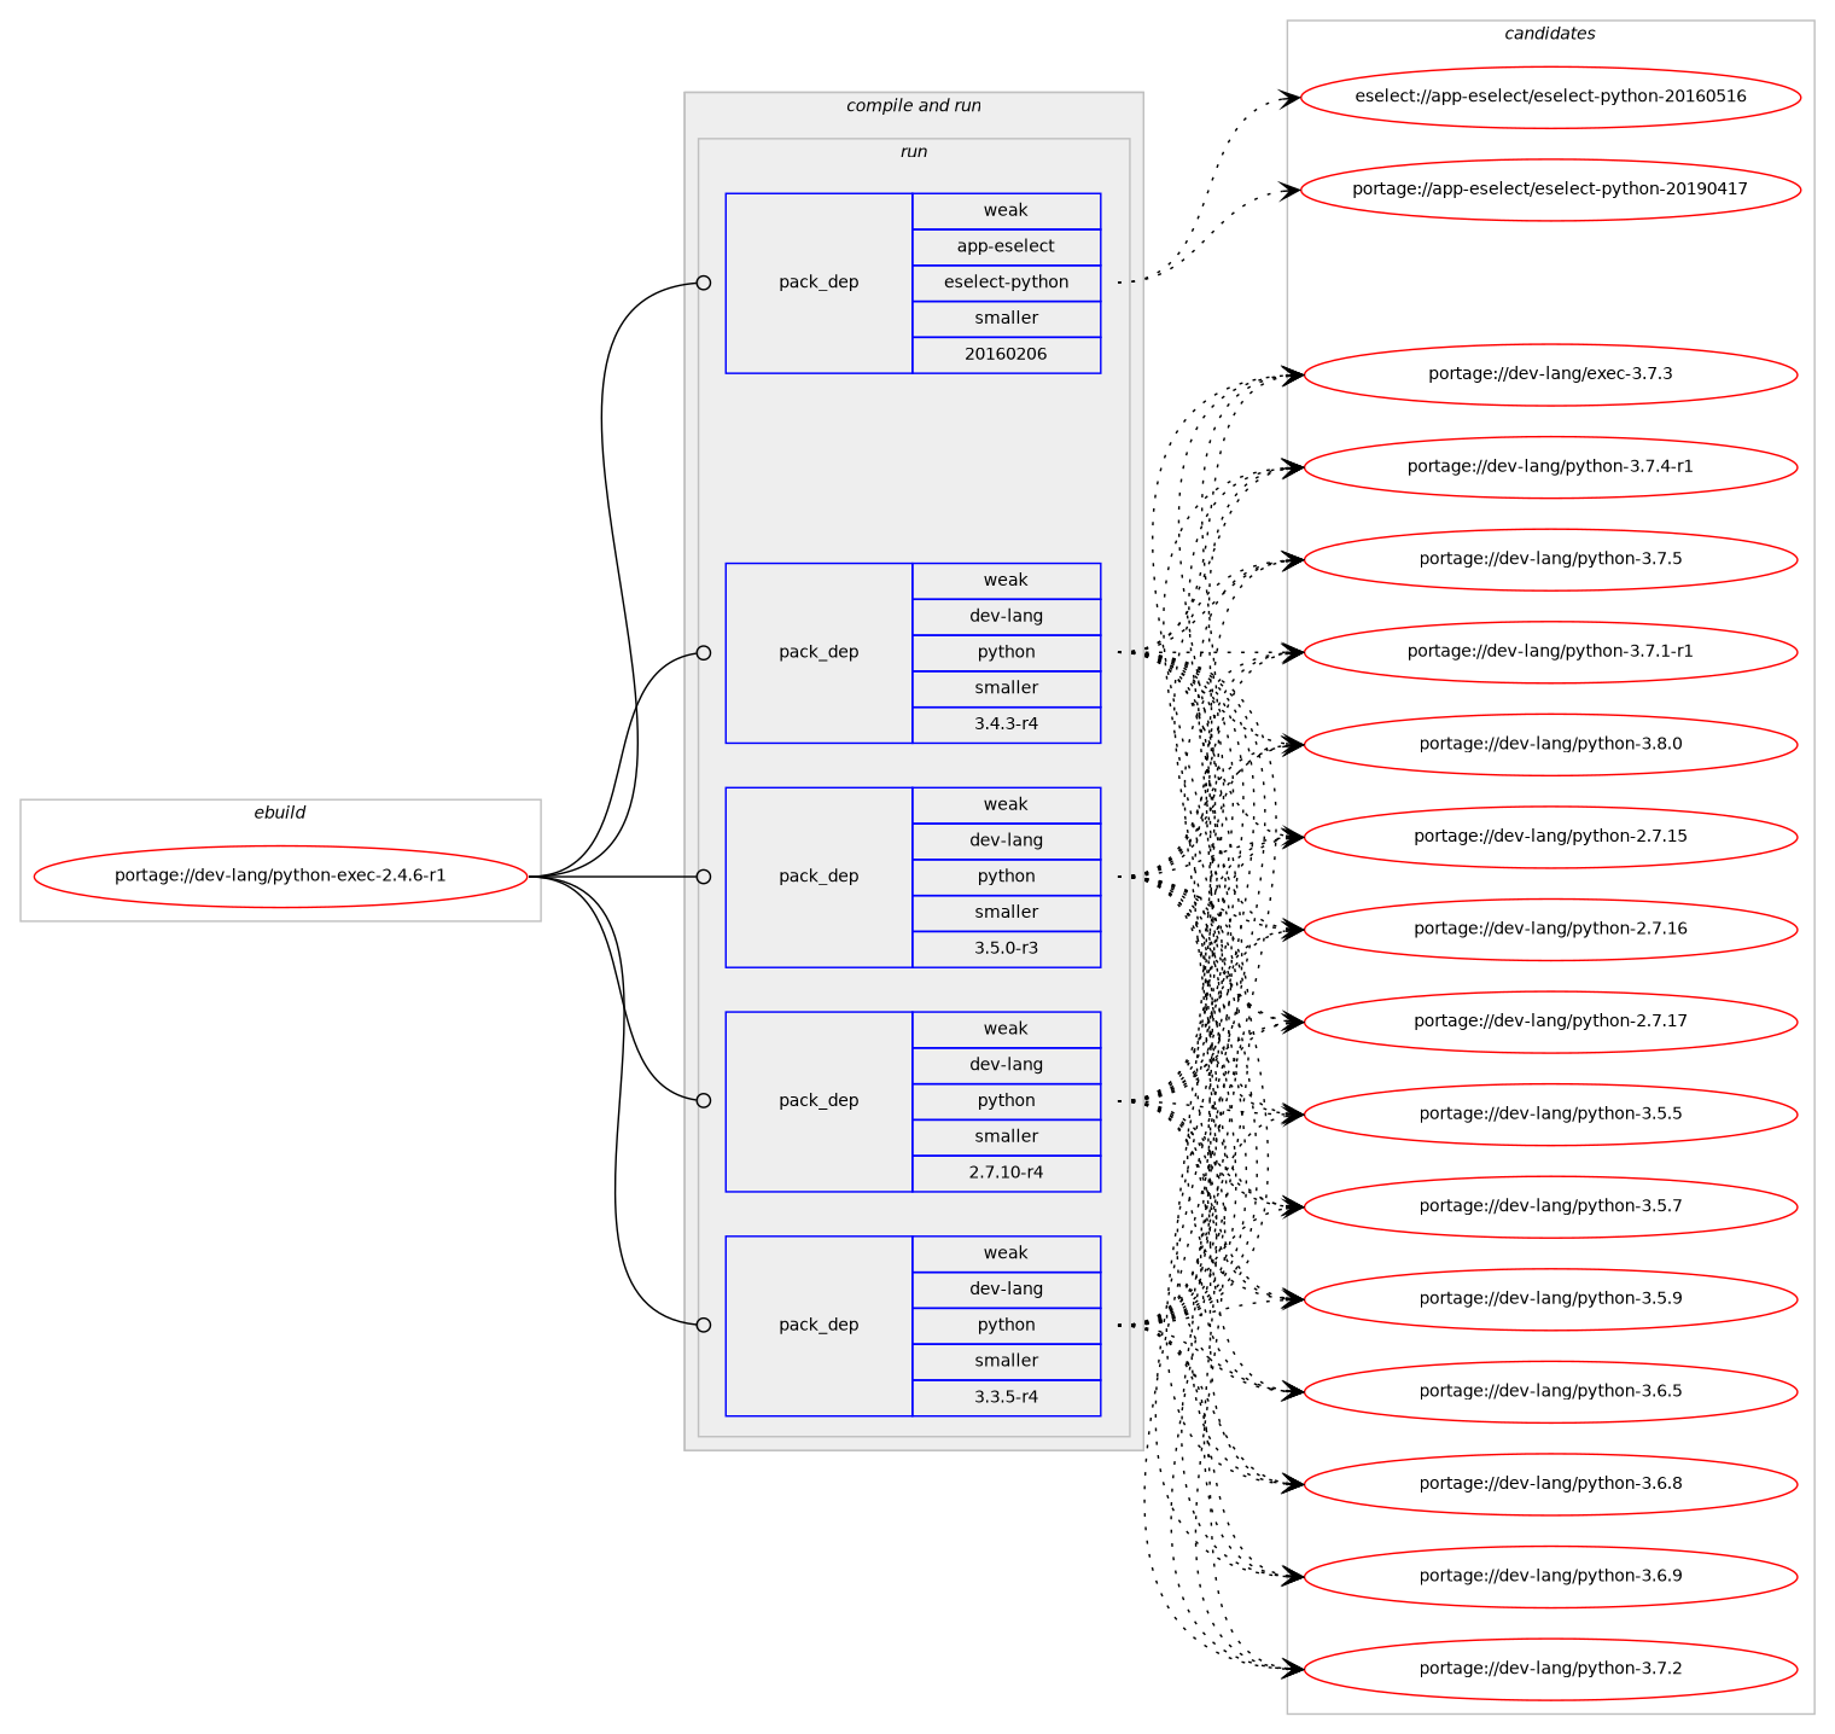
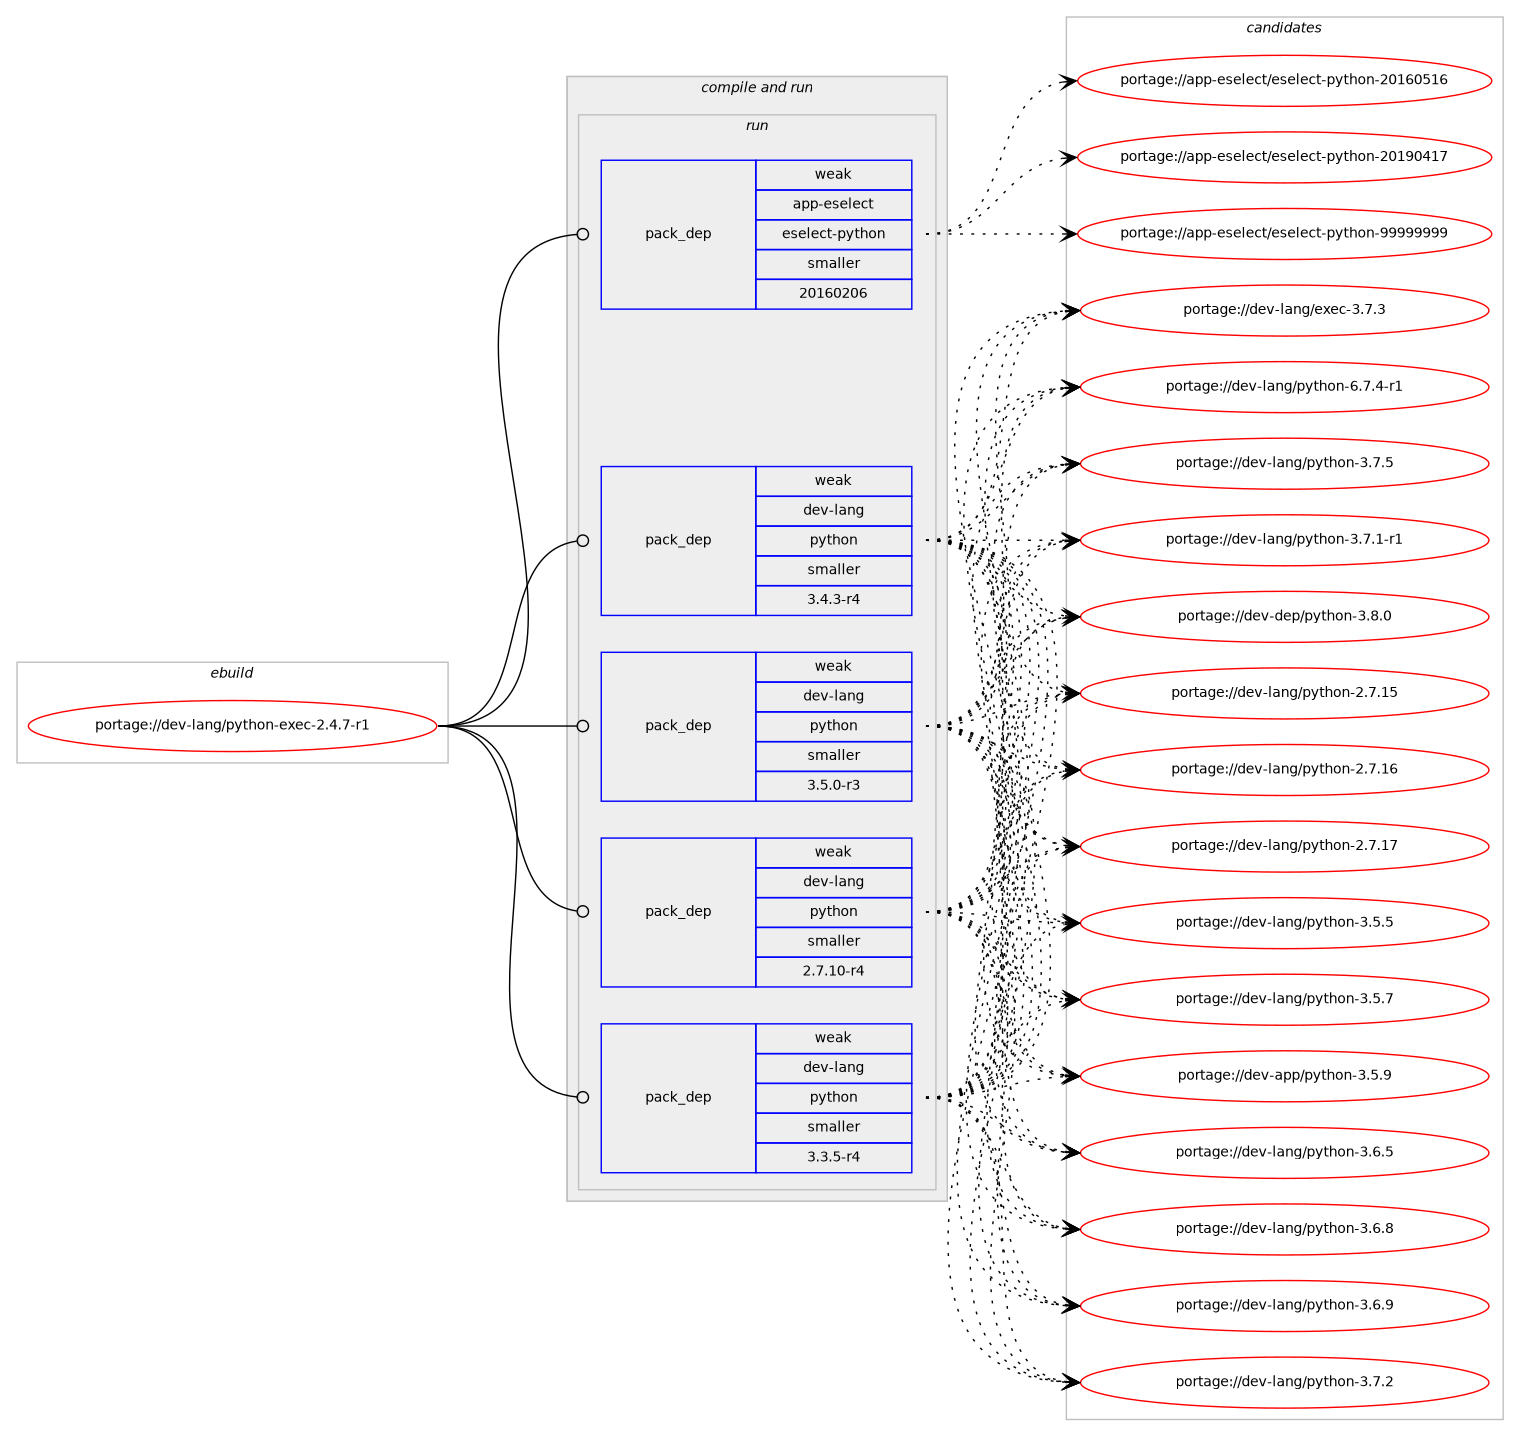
  digraph {
    compound=true
    concentrate=true
    fontname=Helvetica
    fontsize=10
    newrank=true
    rankdir=LR
    ranksep=1.5
    node [color=red fontname=Helvetica fontsize=10]
    edge [arrowhead=vee headport=w style=dotted tailport=e weight=100]
-   n1 [label="portage://dev-lang/python-exec-2.4.6-r1" width=4]
+   n1 [label="portage://dev-lang/python-exec-2.4.7-r1" width=4]
    n2 [color=blue label=<<TABLE BORDER="0" CELLBORDER="1" CELLSPACING="0" CELLPADDING="4" WIDTH="220"><TR><TD ROWSPAN="6" CELLPADDING="30">pack_dep</TD></TR><TR><TD WIDTH="110">weak</TD></TR><TR><TD>app-eselect</TD></TR><TR><TD>eselect-python</TD></TR><TR><TD>smaller</TD></TR><TR><TD>20160206</TD></TR></TABLE>> shape=none]
    n3 [color=blue label=<<TABLE BORDER="0" CELLBORDER="1" CELLSPACING="0" CELLPADDING="4" WIDTH="220"><TR><TD ROWSPAN="6" CELLPADDING="30">pack_dep</TD></TR><TR><TD WIDTH="110">weak</TD></TR><TR><TD>dev-lang</TD></TR><TR><TD>python</TD></TR><TR><TD>smaller</TD></TR><TR><TD>2.7.10-r4</TD></TR></TABLE>> shape=none]
    n4 [color=blue label=<<TABLE BORDER="0" CELLBORDER="1" CELLSPACING="0" CELLPADDING="4" WIDTH="220"><TR><TD ROWSPAN="6" CELLPADDING="30">pack_dep</TD></TR><TR><TD WIDTH="110">weak</TD></TR><TR><TD>dev-lang</TD></TR><TR><TD>python</TD></TR><TR><TD>smaller</TD></TR><TR><TD>3.3.5-r4</TD></TR></TABLE>> shape=none]
    n5 [color=blue label=<<TABLE BORDER="0" CELLBORDER="1" CELLSPACING="0" CELLPADDING="4" WIDTH="220"><TR><TD ROWSPAN="6" CELLPADDING="30">pack_dep</TD></TR><TR><TD WIDTH="110">weak</TD></TR><TR><TD>dev-lang</TD></TR><TR><TD>python</TD></TR><TR><TD>smaller</TD></TR><TR><TD>3.4.3-r4</TD></TR></TABLE>> shape=none]
    n6 [color=blue label=<<TABLE BORDER="0" CELLBORDER="1" CELLSPACING="0" CELLPADDING="4" WIDTH="220"><TR><TD ROWSPAN="6" CELLPADDING="30">pack_dep</TD></TR><TR><TD WIDTH="110">weak</TD></TR><TR><TD>dev-lang</TD></TR><TR><TD>python</TD></TR><TR><TD>smaller</TD></TR><TR><TD>3.5.0-r3</TD></TR></TABLE>> shape=none]
-   n7 [label="eselect://app-eselect/eselect-python-20160516" width=4]
+   n7 [label="portage://app-eselect/eselect-python-20160516" width=4]
    n8 [label="portage://app-eselect/eselect-python-20190417" width=4]
+   n9 [label="portage://app-eselect/eselect-python-99999999" width=4]
    n10 [label="portage://dev-lang/python-2.7.15" width=4]
    n11 [label="portage://dev-lang/python-2.7.16" width=4]
    n12 [label="portage://dev-lang/python-2.7.17" width=4]
    n13 [label="portage://dev-lang/python-3.5.5" width=4]
    n14 [label="portage://dev-lang/python-3.5.7" width=4]
-   n15 [label="portage://dev-lang/python-3.5.9" width=4]
+   n15 [label="portage://dev-app/python-3.5.9" width=4]
    n16 [label="portage://dev-lang/python-3.6.5" width=4]
    n17 [label="portage://dev-lang/python-3.6.8" width=4]
    n18 [label="portage://dev-lang/python-3.6.9" width=4]
    n19 [label="portage://dev-lang/python-3.7.2" width=4]
    n20 [label="portage://dev-lang/exec-3.7.3" width=4]
-   n21 [label="portage://dev-lang/python-3.7.4-r1" width=4]
+   n21 [label="portage://dev-lang/python-6.7.4-r1" width=4]
    n22 [label="portage://dev-lang/python-3.7.5" width=4]
    n23 [label="portage://dev-lang/python-3.7.1-r1" width=4]
-   n24 [label="portage://dev-lang/python-3.8.0" width=4]
+   n24 [label="portage://dev-dep/python-3.8.0" width=4]
    subgraph cluster_1 {
      color=gray
      label=<<i>ebuild</i>>
      rank=same
      n1
    }
    subgraph cluster_2 {
      color=gray
      label=<<i>dependencies</i>>
      subgraph cluster_3 {
        color=gray
        fillcolor="#eeeeee"
        label=<<i>compile</i>>
        style=filled
      }
      subgraph cluster_4 {
        color=gray
        fillcolor="#eeeeee"
        label=<<i>compile and run</i>>
        style=filled
      }
      subgraph cluster_5 {
        color=gray
        fillcolor="#eeeeee"
        label=<<i>run</i>>
        style=filled
        subgraph sub_6 {
          color=gray
          fillcolor="#eeeeee"
          label=<<i>run</i>>
          style=filled
          n2
        }
        subgraph sub_7 {
          color=gray
          fillcolor="#eeeeee"
          label=<<i>run</i>>
          style=filled
          n3
        }
        subgraph sub_8 {
          color=gray
          fillcolor="#eeeeee"
          label=<<i>run</i>>
          style=filled
          n4
        }
        subgraph sub_9 {
          color=gray
          fillcolor="#eeeeee"
          label=<<i>run</i>>
          style=filled
          n5
        }
        subgraph sub_10 {
          color=gray
          fillcolor="#eeeeee"
          label=<<i>run</i>>
          style=filled
          n6
        }
      }
    }
    subgraph cluster_11 {
      color=gray
      label=<<i>candidates</i>>
      rank=same
      subgraph sub_12 {
        color=black
        label=<<i>candidates</i>>
        nodesep=1
        rank=same
        n7
        n8
+       n9
      }
      subgraph sub_13 {
        color=black
        label=<<i>candidates</i>>
        nodesep=1
        rank=same
        n10
        n11
        n12
        n13
        n14
        n15
        n16
        n17
        n18
        n19
        n20
        n21
        n22
        n23
        n24
      }
      subgraph sub_14 {
        color=black
        label=<<i>candidates</i>>
        nodesep=1
        rank=same
        n10
        n11
        n12
        n13
        n14
        n15
        n16
        n17
        n18
        n19
        n20
        n21
        n22
        n23
        n24
      }
      subgraph sub_15 {
        color=black
        label=<<i>candidates</i>>
        nodesep=1
        rank=same
        n10
        n11
        n12
        n13
        n14
        n15
        n16
        n17
        n18
        n19
        n20
        n21
        n22
        n23
        n24
      }
      subgraph sub_16 {
        color=black
        label=<<i>candidates</i>>
        nodesep=1
        rank=same
        n10
        n11
        n12
        n13
        n14
        n15
        n16
        n17
        n18
        n19
        n20
        n21
        n22
        n23
        n24
      }
    }
    n1 -> n2 [arrowhead=odot style=solid weight=20]
    n1 -> n3 [arrowhead=odot style=solid weight=20]
    n1 -> n4 [arrowhead=odot style=solid weight=20]
    n1 -> n5 [arrowhead=odot style=solid weight=20]
    n1 -> n6 [arrowhead=odot style=solid weight=20]
    n2 -> n7
    n2 -> n8
+   n2 -> n9
    n3 -> n10
    n3 -> n11
    n3 -> n12
    n3 -> n13
    n3 -> n14
    n3 -> n15
    n3 -> n16
    n3 -> n17
    n3 -> n18
    n3 -> n19
    n3 -> n20
    n3 -> n21
    n3 -> n22
    n3 -> n23
    n3 -> n24
    n4 -> n10
    n4 -> n11
    n4 -> n12
    n4 -> n13
    n4 -> n14
    n4 -> n15
    n4 -> n16
    n4 -> n17
    n4 -> n18
    n4 -> n19
    n4 -> n20
    n4 -> n21
    n4 -> n22
    n4 -> n23
    n4 -> n24
    n5 -> n10
    n5 -> n11
    n5 -> n12
    n5 -> n13
    n5 -> n14
    n5 -> n15
    n5 -> n16
    n5 -> n17
    n5 -> n18
    n5 -> n19
    n5 -> n20
    n5 -> n21
    n5 -> n22
    n5 -> n23
    n5 -> n24
    n6 -> n10
    n6 -> n11
    n6 -> n12
    n6 -> n13
    n6 -> n14
    n6 -> n15
    n6 -> n16
    n6 -> n17
    n6 -> n18
    n6 -> n19
    n6 -> n20
    n6 -> n21
    n6 -> n22
    n6 -> n23
    n6 -> n24
  }
